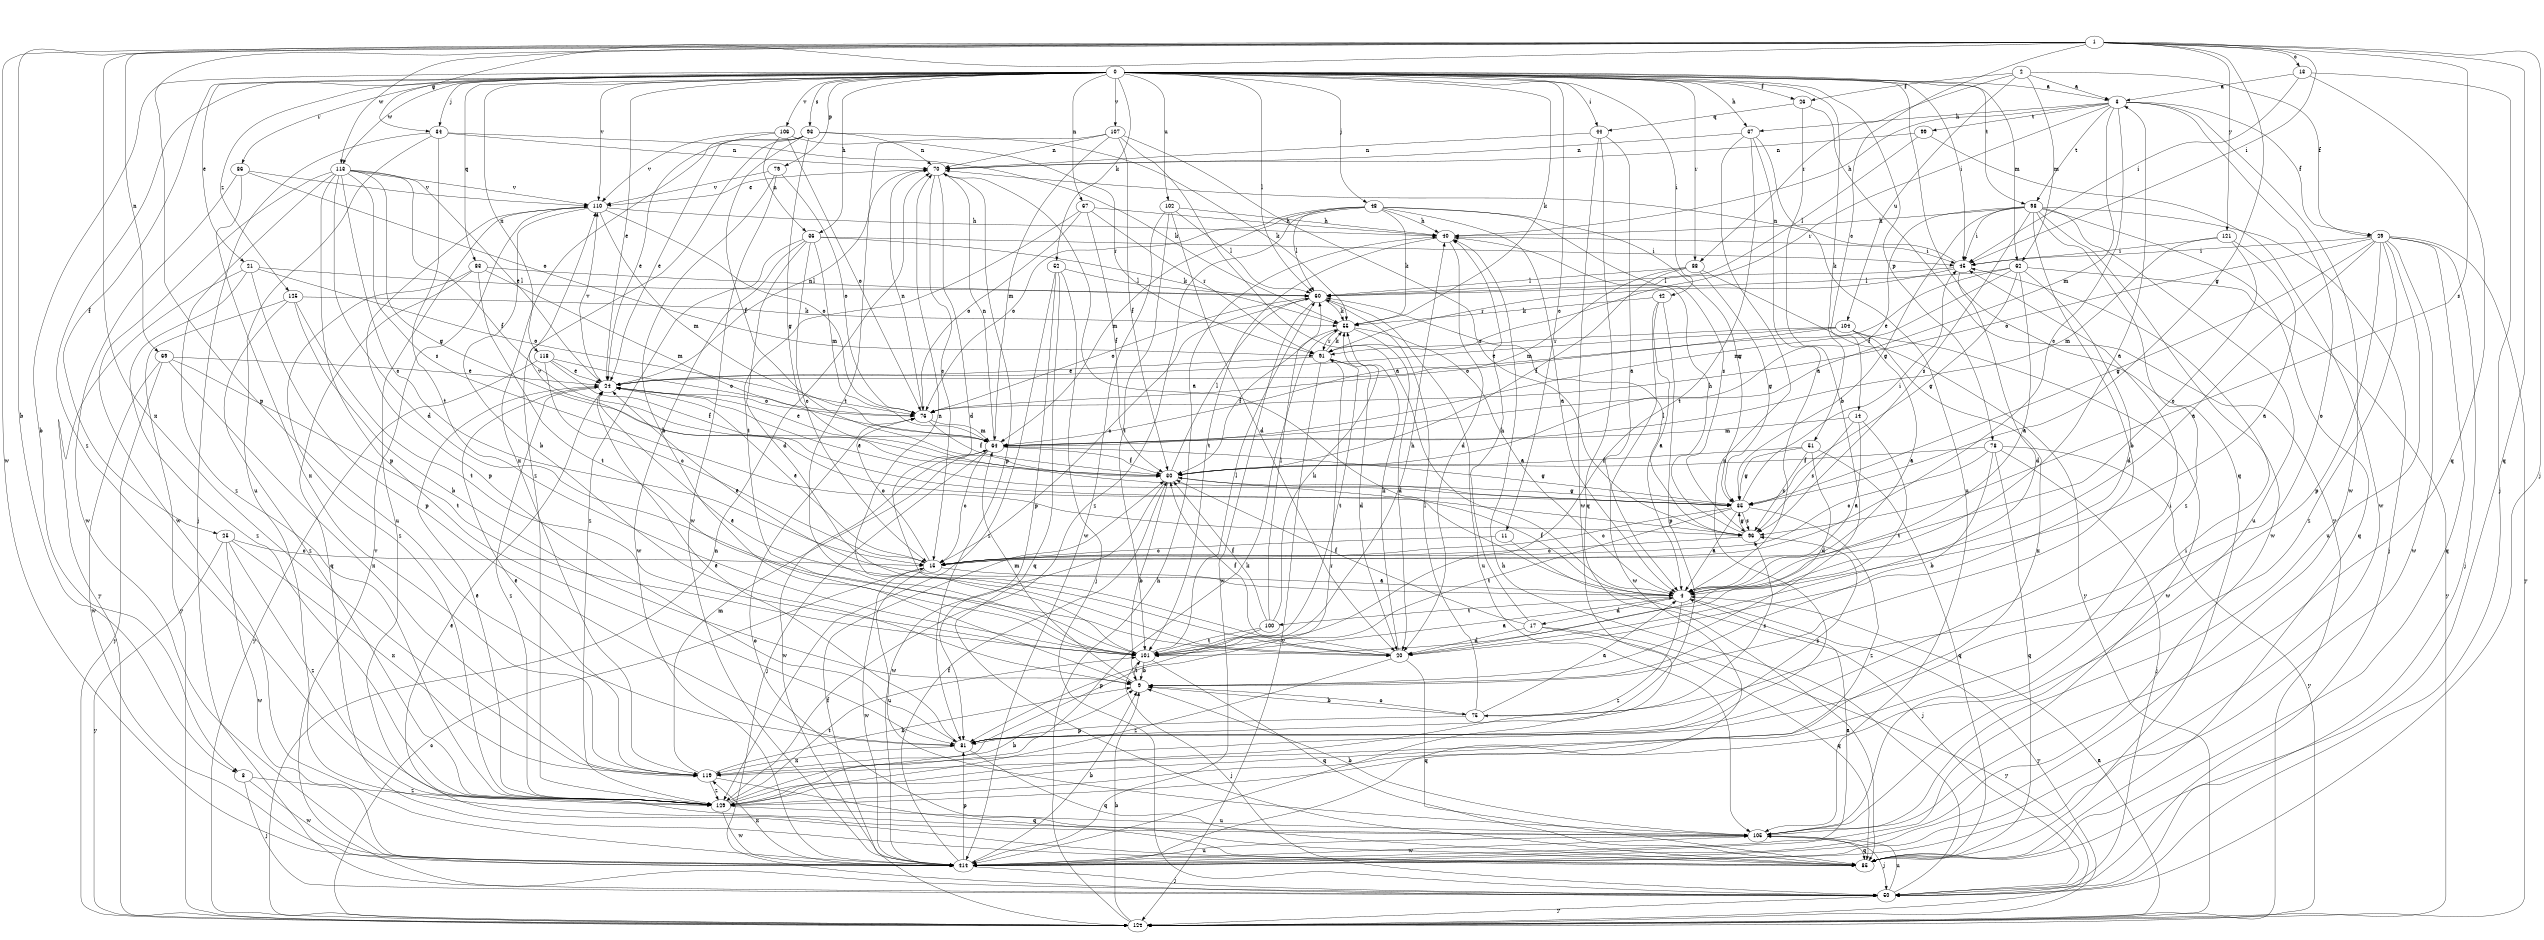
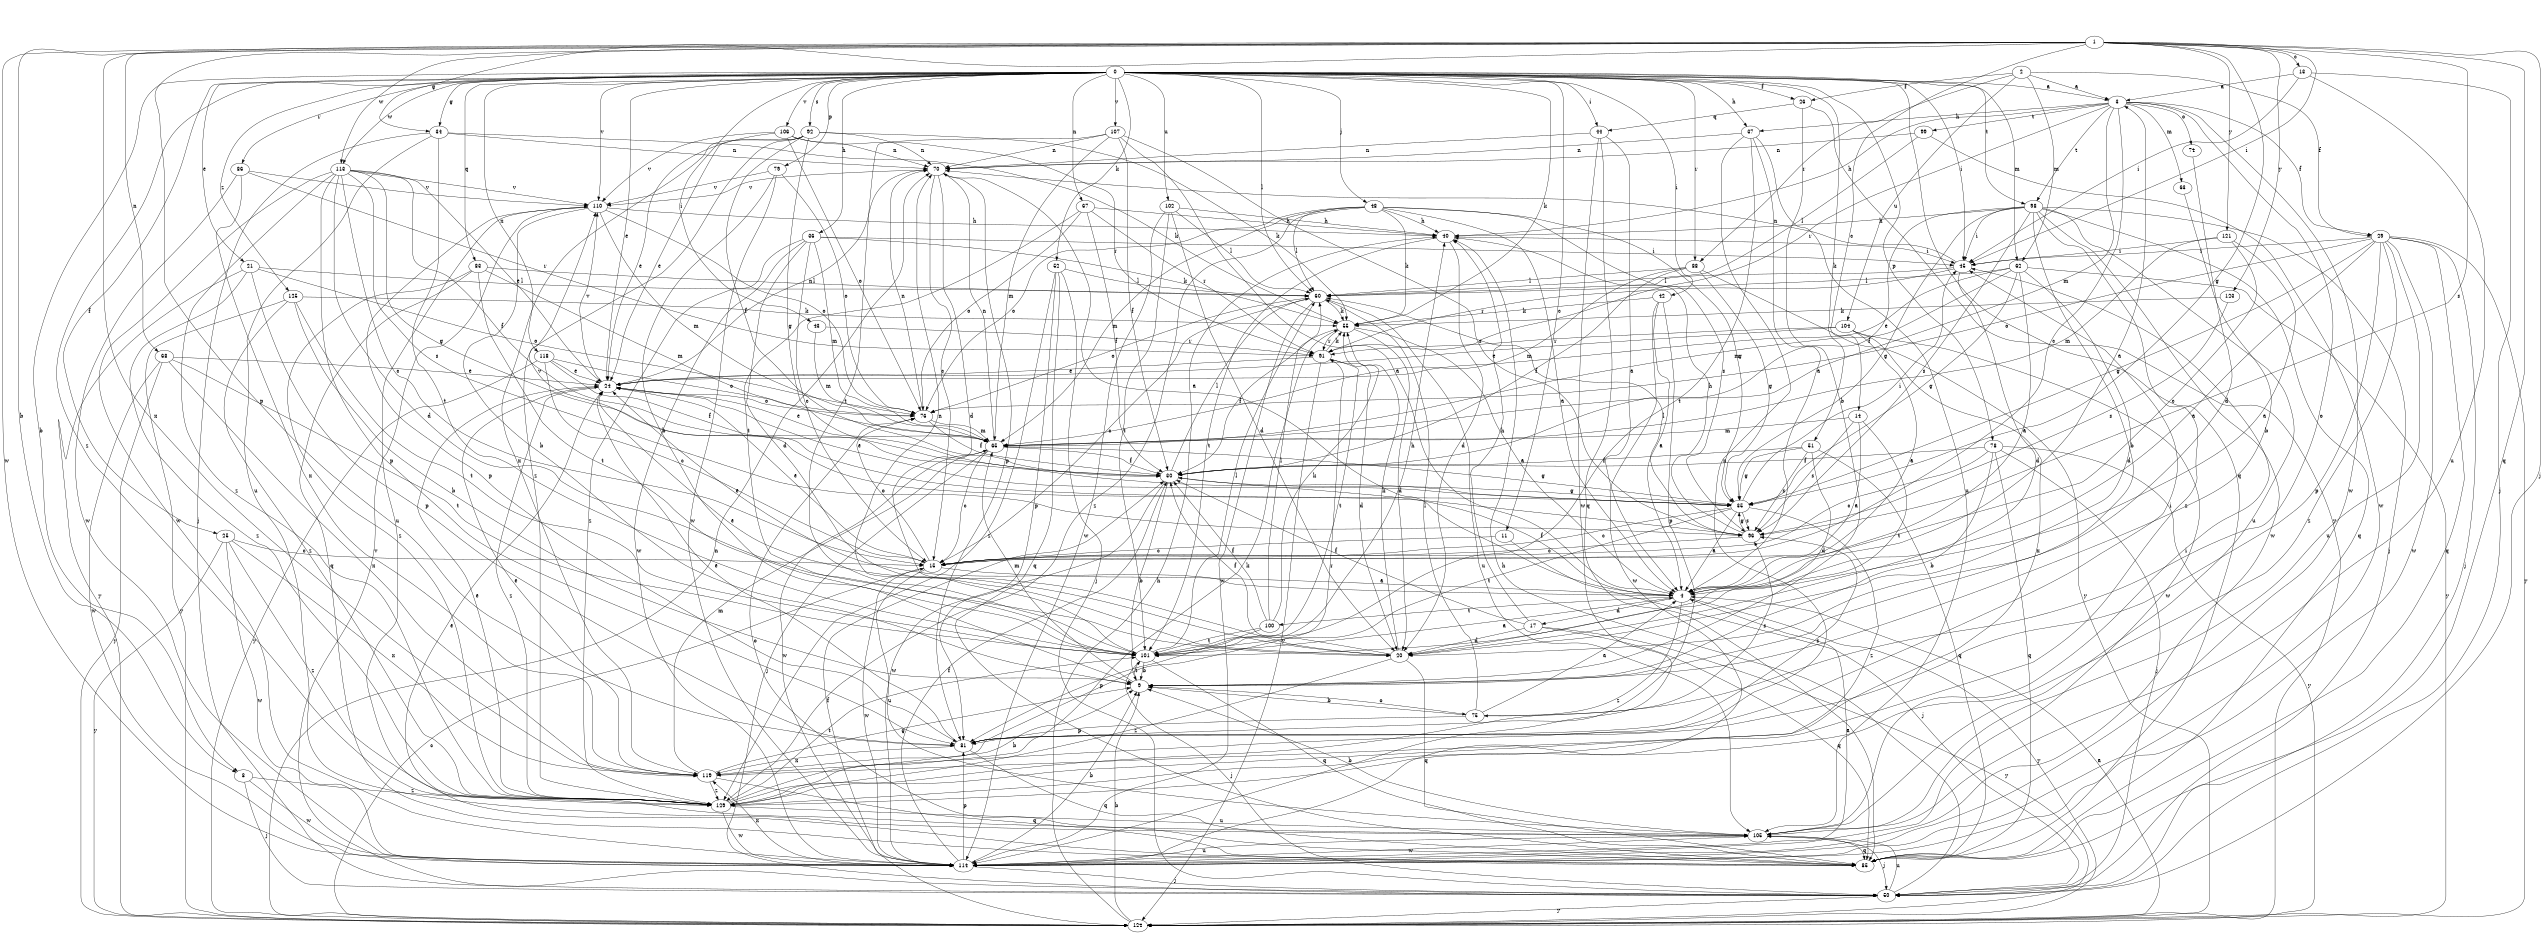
  strict digraph {
    0
    3
    8
    11
    21
    24
    25
    26
    34
    36
    37
    42
+   43
    44
    45
    48
    51
    52
    55
    60
    62
    67
    78
    79
    83
    85
    86
    88
-   93
+   93 [label=92]
    98
    102
    106
    107
    110
    113
    118
    125
    129
-   114 [label=414]
+   114
    29
    15
    40
-   65 [label=64]
+   63
+   65
+   74
    75
    91
    99
    50
    81
    124
    76
    70
    119
    9
    101
    105
    20
    4
    35
    96
    30
    1
    13
    14
-   69
+   69 [label=68]
    121
+   123
    2
    104
    17
    100
    0 -> 3 [label=a]
    0 -> 8 [label=b]
    0 -> 11 [label=c]
    0 -> 21 [label=e]
    0 -> 24 [label=e]
    0 -> 25 [label=f]
    0 -> 26 [label=f]
-   0 -> 34 [label=j]
+   0 -> 34 [label=g]
    0 -> 36 [label=h]
    0 -> 37 [label=h]
    0 -> 42 [label=i]
+   0 -> 43 [label=i]
    0 -> 44 [label=i]
    0 -> 45 [label=i]
    0 -> 48 [label=j]
    0 -> 51 [label=k]
    0 -> 52 [label=k]
    0 -> 55 [label=k]
    0 -> 60 [label=l]
    0 -> 62 [label=m]
    0 -> 67 [label=n]
    0 -> 78 [label=p]
    0 -> 79 [label=p]
    0 -> 83 [label=q]
    0 -> 85 [label=q]
    0 -> 86 [label=r]
    0 -> 88 [label=r]
    0 -> 93 [label=s]
    0 -> 98 [label=t]
    0 -> 102 [label=u]
    0 -> 106 [label=v]
    0 -> 107 [label=v]
    0 -> 110 [label=v]
    0 -> 113 [label=w]
    0 -> 118 [label=x]
    0 -> 125 [label=z]
    0 -> 129 [label=z]
    3 -> 37 [label=h]
    3 -> 98 [label=t]
    3 -> 114 [label=w]
    3 -> 29 [label=f]
    3 -> 15 [label=c]
    3 -> 40 [label=h]
+   3 -> 63 [label=m]
    3 -> 65 [label=m]
+   3 -> 74 [label=o]
    3 -> 75 [label=o]
    3 -> 91 [label=r]
    3 -> 99 [label=t]
    8 -> 129 [label=z]
    8 -> 114 [label=w]
    8 -> 50 [label=j]
    11 -> 15 [label=c]
    11 -> 50 [label=j]
    21 -> 60 [label=l]
    21 -> 129 [label=z]
    21 -> 81 [label=p]
    21 -> 124 [label=y]
    21 -> 76 [label=o]
    24 -> 110 [label=v]
    24 -> 129 [label=z]
    24 -> 76 [label=o]
    24 -> 70 [label=n]
    25 -> 129 [label=z]
    25 -> 114 [label=w]
    25 -> 15 [label=c]
    25 -> 124 [label=y]
    25 -> 119 [label=x]
    26 -> 44 [label=q]
    26 -> 124 [label=y]
    26 -> 9 [label=b]
    34 -> 55 [label=k]
    34 -> 50 [label=j]
    34 -> 70 [label=n]
    34 -> 101 [label=t]
    34 -> 105 [label=u]
    36 -> 45 [label=i]
    36 -> 55 [label=k]
    36 -> 129 [label=z]
    36 -> 114 [label=w]
    36 -> 15 [label=c]
    36 -> 65 [label=m]
    36 -> 20 [label=d]
    37 -> 70 [label=n]
    37 -> 119 [label=x]
    37 -> 101 [label=t]
    37 -> 105 [label=u]
    37 -> 4 [label=a]
    42 -> 55 [label=k]
    42 -> 114 [label=w]
    42 -> 81 [label=p]
    42 -> 4 [label=a]
+   43 -> 65 [label=m]
+   43 -> 91 [label=r]
    44 -> 85 [label=q]
    44 -> 114 [label=w]
    44 -> 70 [label=n]
    44 -> 4 [label=a]
    45 -> 60 [label=l]
    45 -> 91 [label=r]
    45 -> 70 [label=n]
    45 -> 20 [label=d]
    48 -> 55 [label=k]
    48 -> 60 [label=l]
    48 -> 129 [label=z]
    48 -> 40 [label=h]
    48 -> 65 [label=m]
    48 -> 76 [label=o]
    48 -> 4 [label=a]
    48 -> 35 [label=g]
    48 -> 96 [label=s]
    51 -> 85 [label=q]
    51 -> 20 [label=d]
    51 -> 35 [label=g]
    51 -> 96 [label=s]
    51 -> 30 [label=f]
    52 -> 60 [label=l]
    52 -> 85 [label=q]
    52 -> 129 [label=z]
    52 -> 50 [label=j]
    52 -> 81 [label=p]
    55 -> 91 [label=r]
    55 -> 20 [label=d]
    55 -> 4 [label=a]
    55 -> 30 [label=f]
    60 -> 55 [label=k]
    60 -> 114 [label=w]
    60 -> 15 [label=c]
    60 -> 76 [label=o]
    60 -> 105 [label=u]
    62 -> 24 [label=e]
    62 -> 60 [label=l]
    62 -> 65 [label=m]
    62 -> 124 [label=y]
    62 -> 20 [label=d]
    62 -> 4 [label=a]
    62 -> 35 [label=g]
    67 -> 40 [label=h]
    67 -> 91 [label=r]
    67 -> 76 [label=o]
    67 -> 101 [label=t]
    67 -> 30 [label=f]
    78 -> 85 [label=q]
    78 -> 15 [label=c]
    78 -> 50 [label=j]
    78 -> 124 [label=y]
    78 -> 9 [label=b]
    78 -> 30 [label=f]
    79 -> 110 [label=v]
    79 -> 114 [label=w]
    79 -> 76 [label=o]
    79 -> 9 [label=b]
    83 -> 60 [label=l]
    83 -> 85 [label=q]
    83 -> 129 [label=z]
    83 -> 65 [label=m]
    83 -> 101 [label=t]
    85 -> 24 [label=e]
    85 -> 76 [label=o]
    86 -> 110 [label=v]
    86 -> 114 [label=w]
-   86 -> 91 [label=o]
+   86 -> 91 [label=r]
    86 -> 119 [label=x]
    88 -> 60 [label=l]
    88 -> 65 [label=m]
    88 -> 124 [label=y]
    88 -> 35 [label=g]
    88 -> 30 [label=f]
    93 -> 24 [label=e]
    93 -> 55 [label=k]
    93 -> 129 [label=z]
    93 -> 70 [label=n]
    93 -> 119 [label=x]
    93 -> 35 [label=g]
    93 -> 30 [label=f]
    98 -> 45 [label=i]
    98 -> 85 [label=q]
    98 -> 129 [label=z]
    98 -> 114 [label=w]
    98 -> 40 [label=h]
    98 -> 50 [label=j]
    98 -> 9 [label=b]
    98 -> 105 [label=u]
    98 -> 35 [label=g]
    98 -> 96 [label=s]
    98 -> 30 [label=f]
    102 -> 60 [label=l]
    102 -> 114 [label=w]
    102 -> 40 [label=h]
    102 -> 101 [label=t]
    102 -> 20 [label=d]
    106 -> 24 [label=e]
    106 -> 110 [label=v]
    106 -> 91 [label=r]
    106 -> 76 [label=o]
-   106 -> 36 [label=n]
+   106 -> 70 [label=n]
    107 -> 65 [label=m]
    107 -> 70 [label=n]
    107 -> 101 [label=t]
    107 -> 4 [label=a]
    107 -> 96 [label=s]
    107 -> 30 [label=f]
    110 -> 40 [label=h]
    110 -> 65 [label=m]
    110 -> 81 [label=p]
    110 -> 76 [label=o]
    110 -> 9 [label=b]
    110 -> 105 [label=u]
    113 -> 24 [label=e]
    113 -> 110 [label=v]
    113 -> 129 [label=z]
    113 -> 114 [label=w]
    113 -> 15 [label=c]
    113 -> 81 [label=p]
    113 -> 20 [label=d]
    113 -> 35 [label=g]
    113 -> 96 [label=s]
    113 -> 30 [label=f]
    118 -> 24 [label=e]
    118 -> 15 [label=c]
    118 -> 124 [label=y]
    118 -> 76 [label=o]
    118 -> 30 [label=f]
    125 -> 55 [label=k]
    125 -> 129 [label=z]
    125 -> 124 [label=y]
    125 -> 9 [label=b]
    125 -> 101 [label=t]
    129 -> 24 [label=e]
    129 -> 55 [label=k]
    129 -> 114 [label=w]
    129 -> 9 [label=b]
    129 -> 101 [label=t]
    129 -> 105 [label=u]
    114 -> 50 [label=j]
    114 -> 81 [label=p]
    114 -> 119 [label=x]
    114 -> 9 [label=b]
    114 -> 105 [label=u]
    114 -> 4 [label=a]
    114 -> 30 [label=f]
    29 -> 45 [label=i]
    29 -> 85 [label=q]
    29 -> 129 [label=z]
    29 -> 114 [label=w]
    29 -> 50 [label=j]
    29 -> 81 [label=p]
    29 -> 124 [label=y]
    29 -> 76 [label=o]
    29 -> 105 [label=u]
    29 -> 4 [label=a]
    29 -> 35 [label=g]
    15 -> 24 [label=e]
    15 -> 114 [label=w]
    15 -> 76 [label=o]
    15 -> 105 [label=u]
    15 -> 4 [label=a]
    40 -> 45 [label=i]
    40 -> 101 [label=t]
    40 -> 20 [label=d]
+   63 -> 9 [label=b]
    65 -> 24 [label=e]
    65 -> 114 [label=w]
    65 -> 15 [label=c]
    65 -> 50 [label=j]
    65 -> 70 [label=n]
    65 -> 35 [label=g]
    65 -> 30 [label=f]
+   74 -> 20 [label=d]
    75 -> 60 [label=l]
    75 -> 81 [label=p]
    75 -> 9 [label=b]
    75 -> 4 [label=a]
    75 -> 96 [label=s]
    91 -> 24 [label=e]
    91 -> 55 [label=k]
    91 -> 124 [label=y]
    91 -> 101 [label=t]
    91 -> 20 [label=d]
    99 -> 60 [label=l]
    99 -> 114 [label=w]
    99 -> 70 [label=n]
    50 -> 110 [label=v]
    50 -> 40 [label=h]
    50 -> 124 [label=y]
    50 -> 105 [label=u]
    81 -> 24 [label=e]
    81 -> 45 [label=i]
    81 -> 85 [label=q]
    81 -> 119 [label=x]
    81 -> 96 [label=s]
    124 -> 15 [label=c]
    124 -> 40 [label=h]
    124 -> 70 [label=n]
    124 -> 9 [label=b]
    124 -> 4 [label=a]
    124 -> 30 [label=f]
    76 -> 65 [label=m]
    76 -> 70 [label=n]
    76 -> 30 [label=f]
-   70 -> 110 [label=e]
+   70 -> 110 [label=v]
    70 -> 15 [label=c]
    70 -> 81 [label=p]
    70 -> 20 [label=d]
    70 -> 4 [label=a]
    119 -> 24 [label=e]
    119 -> 85 [label=q]
    119 -> 129 [label=z]
    119 -> 65 [label=m]
    119 -> 91 [label=r]
-   119 -> 9 [label=b]
+   119 -> 9 [label=g]
    9 -> 65 [label=m]
    9 -> 75 [label=o]
    9 -> 101 [label=t]
    101 -> 60 [label=l]
    101 -> 85 [label=q]
    101 -> 40 [label=h]
    101 -> 50 [label=j]
    101 -> 70 [label=n]
    101 -> 9 [label=b]
    101 -> 4 [label=a]
    105 -> 45 [label=i]
    105 -> 85 [label=q]
    105 -> 114 [label=w]
    105 -> 50 [label=j]
    105 -> 9 [label=b]
    20 -> 24 [label=e]
    20 -> 55 [label=k]
    20 -> 85 [label=q]
    20 -> 129 [label=z]
    20 -> 30 [label=f]
    4 -> 3 [label=a]
    4 -> 24 [label=e]
    4 -> 129 [label=z]
    4 -> 124 [label=y]
    4 -> 30 [label=f]
    4 -> 17 [label=d]
    4 -> 100 [label=t]
    35 -> 24 [label=e]
    35 -> 45 [label=i]
    35 -> 129 [label=z]
    35 -> 15 [label=c]
    35 -> 101 [label=t]
    35 -> 4 [label=a]
    35 -> 96 [label=s]
    96 -> 60 [label=l]
    96 -> 110 [label=v]
    96 -> 15 [label=c]
    96 -> 40 [label=h]
    96 -> 35 [label=g]
    30 -> 60 [label=l]
    30 -> 114 [label=w]
    30 -> 9 [label=b]
    30 -> 35 [label=g]
    1 -> 8 [label=b]
    1 -> 34 [label=g]
    1 -> 45 [label=i]
    1 -> 85 [label=q]
    1 -> 113 [label=w]
    1 -> 114 [label=w]
    1 -> 50 [label=j]
    1 -> 81 [label=p]
    1 -> 119 [label=x]
    1 -> 35 [label=g]
    1 -> 96 [label=s]
    1 -> 13 [label=c]
    1 -> 14 [label=c]
    1 -> 69 [label=n]
    1 -> 121 [label=y]
+   1 -> 123 [label=y]
    13 -> 3 [label=a]
    13 -> 45 [label=i]
    13 -> 50 [label=j]
-   13 -> 105 [label=q]
+   13 -> 105 [label=u]
    14 -> 65 [label=m]
    14 -> 101 [label=t]
    14 -> 4 [label=a]
    14 -> 96 [label=s]
    69 -> 24 [label=e]
    69 -> 114 [label=w]
    69 -> 124 [label=y]
    69 -> 119 [label=x]
    69 -> 101 [label=t]
    121 -> 45 [label=i]
    121 -> 15 [label=c]
    121 -> 65 [label=m]
    121 -> 4 [label=a]
+   123 -> 55 [label=k]
+   123 -> 96 [label=s]
    2 -> 3 [label=a]
    2 -> 26 [label=f]
    2 -> 62 [label=m]
    2 -> 88 [label=r]
    2 -> 29 [label=f]
    2 -> 104 [label=u]
    104 -> 24 [label=e]
    104 -> 114 [label=w]
    104 -> 91 [label=r]
-   104 -> 76 [label=o]
    104 -> 119 [label=x]
    104 -> 4 [label=a]
    17 -> 85 [label=q]
    17 -> 40 [label=h]
    17 -> 124 [label=y]
    17 -> 20 [label=d]
    17 -> 30 [label=f]
    100 -> 55 [label=k]
    100 -> 60 [label=l]
    100 -> 81 [label=p]
    100 -> 101 [label=t]
    100 -> 30 [label=f]
  }
